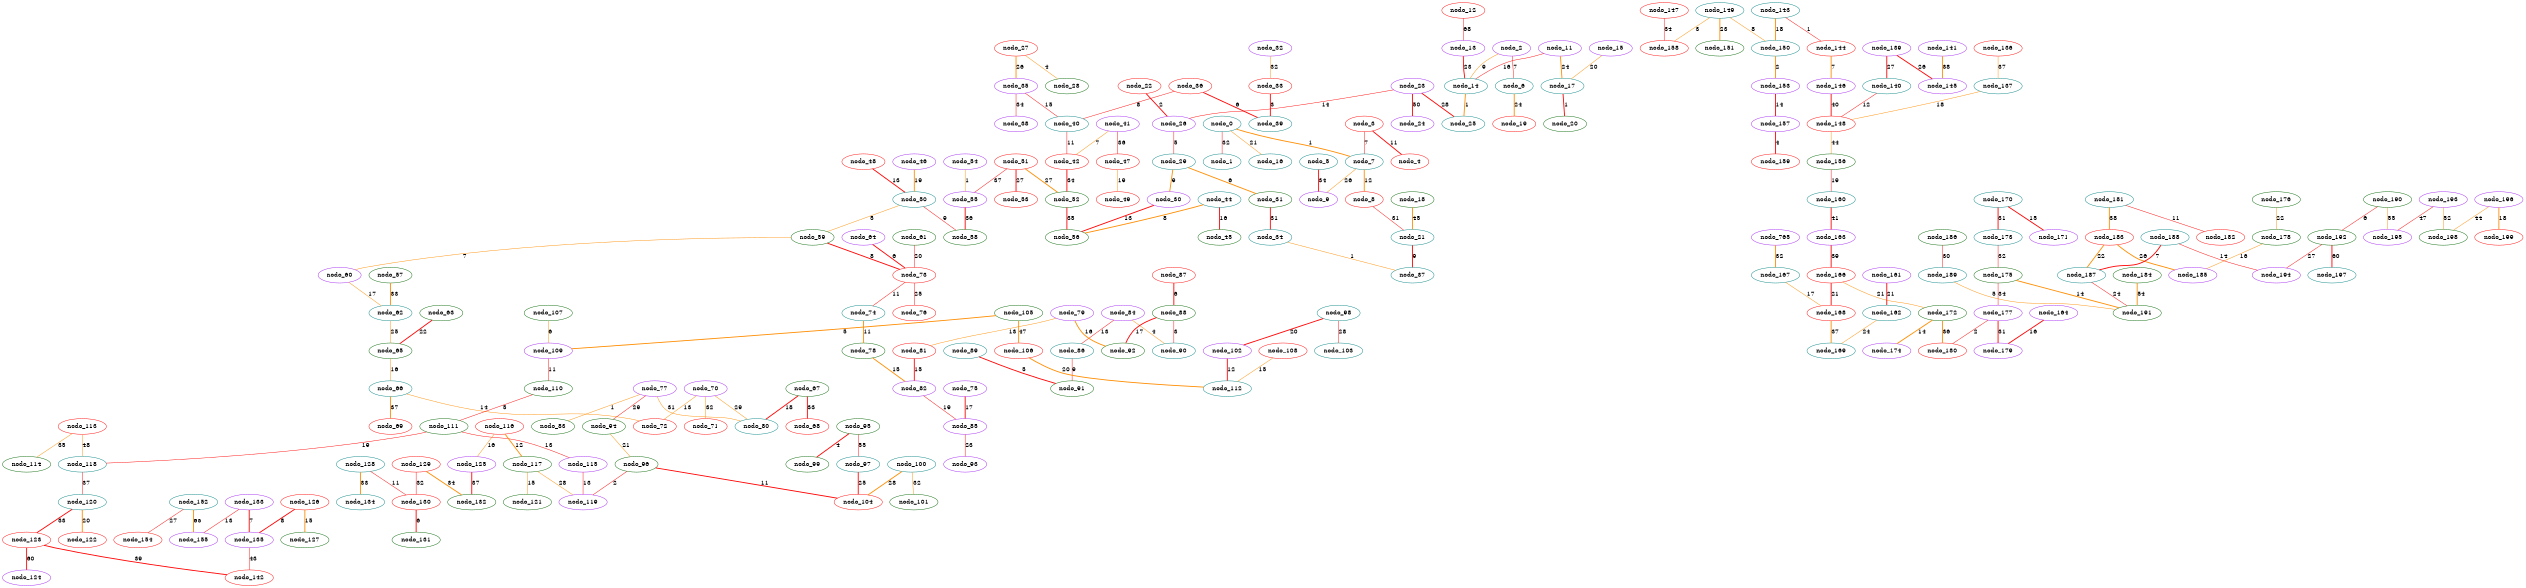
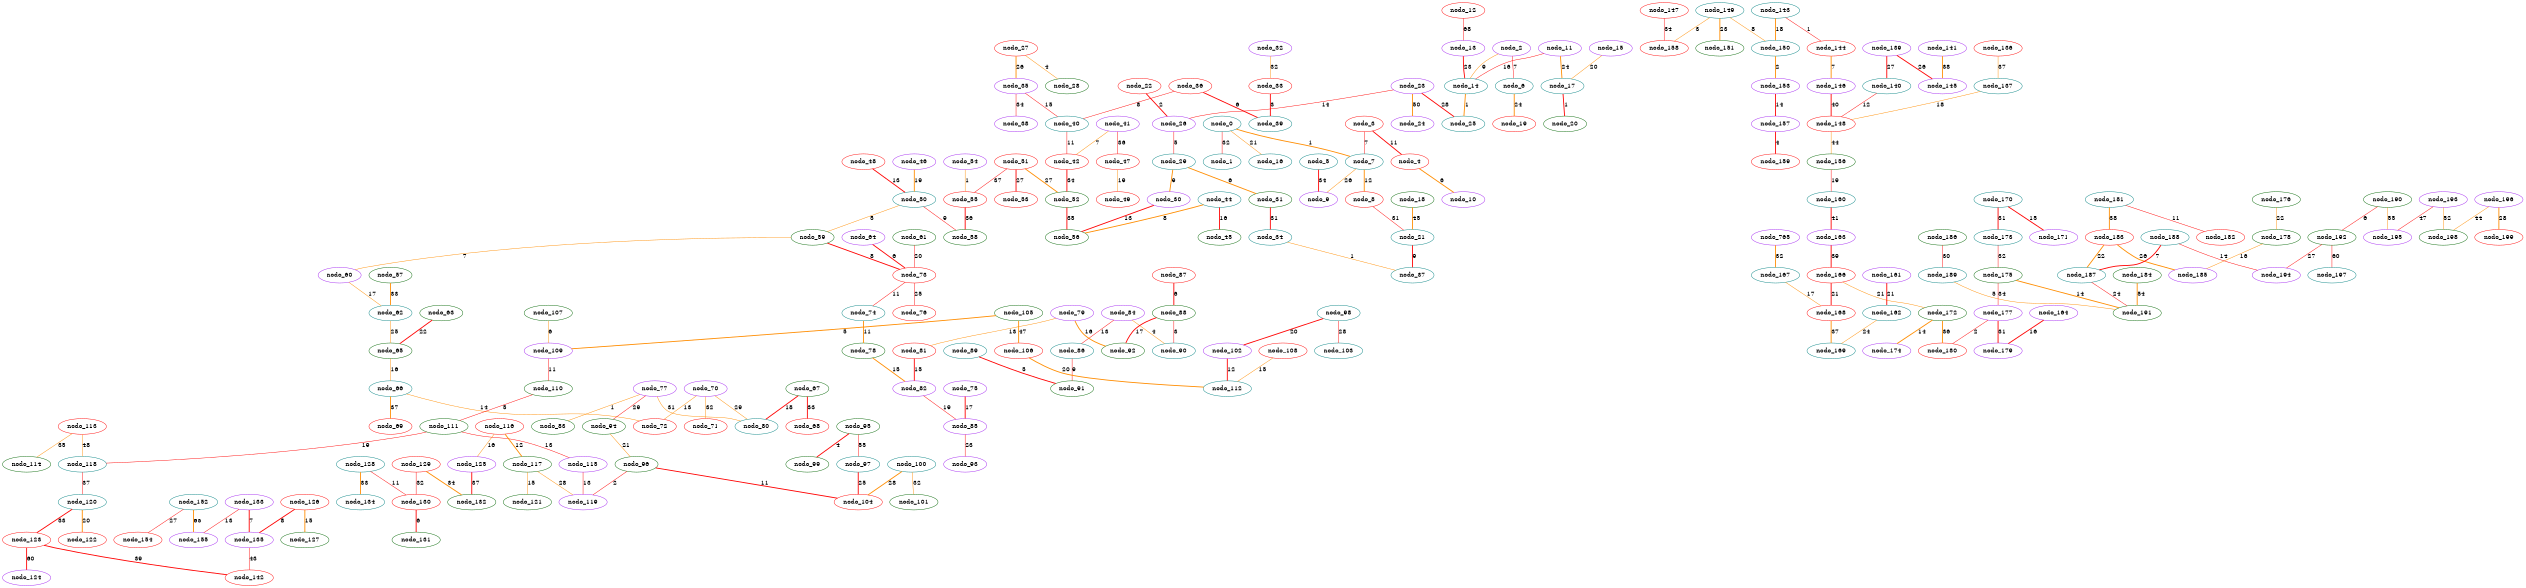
  graph {
    node [color=purple]
    edge [color=red style=solid weight=13]
    nodo_152 [color=teal]
    nodo_155
    nodo_154 [color=red]
    nodo_86 [color=teal]
    nodo_84
    nodo_90 [color=teal]
    nodo_91 [color=darkgreen]
    nodo_120 [color=teal]
    nodo_123 [color=red]
    nodo_122 [color=red]
    nodo_142 [color=red]
    nodo_124
    nodo_192 [color=darkgreen]
    nodo_194
    nodo_197 [color=teal]
    nodo_95 [color=darkgreen]
    nodo_97 [color=teal]
    nodo_99 [color=darkgreen]
    nodo_104 [color=red]
    nodo_160 [color=teal]
    nodo_163
    nodo_166 [color=red]
    nodo_168 [color=red]
    nodo_172 [color=darkgreen]
    nodo_184 [color=darkgreen]
    nodo_191 [color=darkgreen]
    nodo_51 [color=red]
-   nodo_55
+   nodo_55 [color=red]
    nodo_52 [color=darkgreen]
    nodo_53 [color=red]
    nodo_58 [color=darkgreen]
    nodo_56 [color=darkgreen]
    nodo_62 [color=teal]
    nodo_65 [color=darkgreen]
    nodo_66 [color=teal]
    nodo_72 [color=red]
    nodo_69 [color=red]
    nodo_17 [color=teal]
    nodo_20 [color=darkgreen]
    nodo_73 [color=red]
    nodo_76 [color=red]
    nodo_74 [color=teal]
    nodo_78 [color=darkgreen]
    nodo_82
    nodo_27 [color=red]
    nodo_35
    nodo_28 [color=darkgreen]
    nodo_40 [color=teal]
    nodo_38
    nodo_42 [color=red]
    nodo_169 [color=teal]
    nodo_98 [color=teal]
    nodo_103 [color=teal]
    nodo_102
    nodo_112 [color=teal]
    nodo_175 [color=darkgreen]
    nodo_177
    nodo_180 [color=red]
    nodo_179
    nodo_111 [color=darkgreen]
    nodo_118 [color=teal]
    nodo_115
    nodo_119
    nodo_144 [color=red]
    nodo_146
    nodo_148 [color=red]
    nodo_156 [color=darkgreen]
    nodo_0 [color=teal]
    nodo_16 [color=teal]
    nodo_7 [color=teal]
    nodo_1 [color=teal]
    nodo_8 [color=red]
    nodo_9
    nodo_63 [color=darkgreen]
    nodo_85
    nodo_135
    nodo_93
    nodo_48 [color=red]
    nodo_50 [color=teal]
    nodo_59 [color=darkgreen]
    nodo_60
    nodo_167 [color=teal]
    nodo_75
    nodo_128 [color=teal]
    nodo_130 [color=red]
    nodo_134 [color=teal]
    nodo_131 [color=darkgreen]
    nodo_15
    nodo_64
    nodo_29 [color=teal]
    nodo_26
    nodo_31 [color=darkgreen]
    nodo_30
    nodo_34 [color=teal]
    nodo_80 [color=teal]
    nodo_70
    nodo_71 [color=red]
    nodo_162 [color=teal]
    nodo_37 [color=teal]
    nodo_117 [color=darkgreen]
    nodo_121 [color=darkgreen]
    nodo_110 [color=darkgreen]
    nodo_81 [color=red]
    nodo_178 [color=darkgreen]
    nodo_185
    nodo_105 [color=darkgreen]
    nodo_106 [color=red]
    nodo_109
    nodo_14 [color=teal]
    nodo_2
    nodo_6 [color=teal]
    nodo_25 [color=teal]
    nodo_19 [color=red]
    nodo_149 [color=teal]
    nodo_158 [color=red]
    nodo_151 [color=darkgreen]
    nodo_150 [color=teal]
    nodo_153
    nodo_157
    nodo_41
    nodo_47 [color=red]
    nodo_49 [color=red]
    nodo_190 [color=darkgreen]
    nodo_195
    nodo_133
    nodo_183 [color=red]
    nodo_187 [color=teal]
    nodo_161
    nodo_18 [color=darkgreen]
    nodo_21 [color=teal]
    nodo_96 [color=darkgreen]
    nodo_159 [color=red]
    nodo_126 [color=red]
    nodo_127 [color=darkgreen]
    nodo_132 [color=darkgreen]
    nodo_125
    nodo_61 [color=darkgreen]
    nodo_176 [color=darkgreen]
    nodo_94 [color=darkgreen]
    nodo_174
    nodo_67 [color=darkgreen]
    nodo_68 [color=red]
    nodo_4 [color=red]
+   nodo_10
    nodo_199 [color=red]
    nodo_196
    nodo_198 [color=darkgreen]
    nodo_107 [color=darkgreen]
    nodo_89 [color=teal]
    nodo_44 [color=teal]
    nodo_45 [color=darkgreen]
    nodo_140 [color=teal]
    nodo_33 [color=red]
    nodo_39 [color=teal]
    nodo_188 [color=teal]
    nodo_147 [color=red]
    nodo_79
    nodo_92 [color=darkgreen]
    nodo_116 [color=red]
    nodo_181 [color=teal]
    nodo_182 [color=red]
    nodo_11
    nodo_100 [color=teal]
    nodo_101 [color=darkgreen]
    nodo_22 [color=red]
    nodo_57 [color=darkgreen]
    nodo_164
    nodo_141
    nodo_145
    nodo_32
    nodo_5 [color=teal]
    nodo_139
    nodo_173 [color=teal]
    nodo_189 [color=teal]
    nodo_3 [color=red]
    nodo_36 [color=red]
    nodo_113 [color=red]
    nodo_114 [color=darkgreen]
    nodo_54
    nodo_170 [color=teal]
    nodo_171
    nodo_186 [color=darkgreen]
    nodo_87 [color=red]
    nodo_88 [color=darkgreen]
    nodo_129 [color=red]
    nodo_193
    nodo_46
    nodo_77
    nodo_83 [color=darkgreen]
    nodo_13
    nodo_137 [color=teal]
    nodo_12 [color=red]
    nodo_136 [color=red]
    nodo_23
    nodo_24
    nodo_143 [color=teal]
    n197 [label=nodo_765]
    nodo_108 [color=red]
    nodo_152 -- nodo_155 [color=darkorange label=65 style=bold weight=65]
    nodo_152 -- nodo_154 [label=27 weight=27]
    nodo_86 -- nodo_91 [label=9 weight=9]
    nodo_84 -- nodo_86 [label=13]
    nodo_84 -- nodo_90 [color=darkorange label=4 weight=4]
    nodo_120 -- nodo_123 [label=33 style=bold weight=33]
    nodo_120 -- nodo_122 [color=darkorange label=20 style=bold weight=20]
    nodo_123 -- nodo_142 [label=39 style=bold weight=39]
    nodo_123 -- nodo_124 [label=60 style=bold weight=60]
    nodo_192 -- nodo_194 [label=27 weight=27]
-   nodo_192 -- nodo_197 [label=60 style=bold weight=60]
+   nodo_192 -- nodo_197 [label=60 weight=60]
    nodo_95 -- nodo_97 [label=55 weight=55]
    nodo_95 -- nodo_99 [label=4 style=bold weight=4]
    nodo_97 -- nodo_104 [label=25 style=bold weight=25]
    nodo_160 -- nodo_163 [label=41 style=bold weight=41]
    nodo_163 -- nodo_166 [label=39 style=bold weight=39]
    nodo_166 -- nodo_168 [label=21 style=bold weight=21]
    nodo_166 -- nodo_172 [color=darkorange label=21 weight=21]
    nodo_168 -- nodo_169 [color=darkorange label=37 style=bold weight=37]
    nodo_172 -- nodo_180 [color=darkorange label=36 style=bold weight=36]
    nodo_172 -- nodo_174 [color=darkorange label=14 style=bold weight=14]
    nodo_184 -- nodo_191 [color=darkorange label=54 style=bold weight=54]
    nodo_51 -- nodo_55 [label=37 weight=37]
    nodo_51 -- nodo_52 [color=darkorange label=27 style=bold weight=27]
    nodo_51 -- nodo_53 [label=27 style=bold weight=27]
    nodo_55 -- nodo_58 [label=36 style=bold weight=36]
    nodo_52 -- nodo_56 [label=35 style=bold weight=35]
    nodo_62 -- nodo_65 [color=darkorange label=25 weight=25]
    nodo_65 -- nodo_66 [color=darkorange label=16 weight=16]
    nodo_66 -- nodo_72 [color=darkorange label=14 weight=14]
    nodo_66 -- nodo_69 [color=darkorange label=37 style=bold weight=37]
    nodo_17 -- nodo_20 [label=1 style=bold weight=1]
    nodo_73 -- nodo_76 [label=25 weight=25]
    nodo_73 -- nodo_74 [label=11 weight=11]
    nodo_74 -- nodo_78 [color=darkorange label=11 style=bold weight=11]
    nodo_78 -- nodo_82 [color=darkorange label=15 style=bold weight=15]
    nodo_82 -- nodo_85 [label=19 weight=19]
    nodo_27 -- nodo_35 [color=darkorange label=26 style=bold weight=26]
    nodo_27 -- nodo_28 [color=darkorange label=4 weight=4]
    nodo_35 -- nodo_40 [label=15 weight=15]
    nodo_35 -- nodo_38 [label=34 weight=34]
    nodo_40 -- nodo_42 [label=11 weight=11]
    nodo_42 -- nodo_52 [label=34 style=bold weight=34]
    nodo_98 -- nodo_103 [label=28 weight=28]
    nodo_98 -- nodo_102 [label=20 style=bold weight=20]
    nodo_102 -- nodo_112 [label=12 style=bold weight=12]
    nodo_175 -- nodo_191 [color=darkorange label=14 style=bold weight=14]
    nodo_175 -- nodo_177 [label=34 weight=34]
    nodo_177 -- nodo_180 [label=2 weight=2]
    nodo_177 -- nodo_179 [label=31 style=bold weight=31]
    nodo_111 -- nodo_118 [label=19 weight=19]
    nodo_111 -- nodo_115 [label=13]
    nodo_118 -- nodo_120 [label=37 weight=37]
    nodo_115 -- nodo_119 [label=13]
    nodo_144 -- nodo_146 [color=darkorange label=7 style=bold weight=7]
    nodo_146 -- nodo_148 [label=40 style=bold weight=40]
    nodo_148 -- nodo_156 [color=darkorange label=44 weight=44]
    nodo_156 -- nodo_160 [label=19 weight=19]
    nodo_0 -- nodo_16 [color=darkorange label=21 weight=21]
    nodo_0 -- nodo_7 [color=darkorange label=1 style=bold weight=1]
    nodo_0 -- nodo_1 [label=32 weight=32]
    nodo_7 -- nodo_8 [color=darkorange label=12 style=bold weight=12]
    nodo_7 -- nodo_9 [color=darkorange label=26 weight=26]
    nodo_8 -- nodo_21 [label=31 weight=31]
    nodo_63 -- nodo_65 [label=22 style=bold weight=22]
    nodo_85 -- nodo_93 [label=23 weight=23]
    nodo_135 -- nodo_142 [label=43 weight=43]
    nodo_48 -- nodo_50 [label=13 style=bold]
    nodo_50 -- nodo_58 [label=9 weight=9]
    nodo_50 -- nodo_59 [color=darkorange label=5 weight=5]
    nodo_59 -- nodo_73 [label=8 style=bold weight=8]
    nodo_59 -- nodo_60 [color=darkorange label=7 weight=7]
    nodo_60 -- nodo_62 [color=darkorange label=17 weight=17]
    nodo_167 -- nodo_168 [color=darkorange label=17 weight=17]
    nodo_75 -- nodo_85 [label=17 style=bold weight=17]
    nodo_128 -- nodo_130 [label=11 weight=11]
    nodo_128 -- nodo_134 [color=darkorange label=33 style=bold weight=33]
    nodo_130 -- nodo_131 [label=6 style=bold weight=6]
    nodo_15 -- nodo_17 [color=darkorange label=20 weight=20]
    nodo_64 -- nodo_73 [label=6 style=bold weight=6]
    nodo_29 -- nodo_31 [color=darkorange label=6 style=bold weight=6]
    nodo_29 -- nodo_30 [color=darkorange label=9 style=bold weight=9]
    nodo_26 -- nodo_29 [label=5 weight=5]
    nodo_31 -- nodo_34 [label=31 style=bold weight=31]
    nodo_30 -- nodo_56 [label=13 style=bold]
    nodo_34 -- nodo_37 [color=darkorange label=1 weight=1]
    nodo_70 -- nodo_72 [color=darkorange label=13]
    nodo_70 -- nodo_80 [color=darkorange label=29 weight=29]
    nodo_70 -- nodo_71 [color=darkorange label=32 weight=32]
    nodo_162 -- nodo_169 [color=darkorange label=24 weight=24]
    nodo_117 -- nodo_119 [color=darkorange label=28 weight=28]
    nodo_117 -- nodo_121 [color=darkorange label=15 weight=15]
    nodo_110 -- nodo_111 [label=5 weight=5]
    nodo_81 -- nodo_82 [label=15 style=bold weight=15]
    nodo_178 -- nodo_185 [color=darkorange label=16 weight=16]
    nodo_105 -- nodo_106 [color=darkorange label=47 style=bold weight=47]
    nodo_105 -- nodo_109 [color=darkorange label=5 style=bold weight=5]
    nodo_106 -- nodo_112 [color=darkorange label=20 style=bold weight=20]
    nodo_109 -- nodo_110 [label=11 weight=11]
    nodo_14 -- nodo_25 [color=darkorange label=1 style=bold weight=1]
    nodo_2 -- nodo_14 [color=darkorange label=9 weight=9]
    nodo_2 -- nodo_6 [label=7 weight=7]
    nodo_6 -- nodo_19 [color=darkorange label=24 style=bold weight=24]
    nodo_149 -- nodo_158 [color=darkorange label=3 weight=3]
    nodo_149 -- nodo_151 [color=darkorange label=23 style=bold weight=23]
    nodo_149 -- nodo_150 [color=darkorange label=8 weight=8]
    nodo_150 -- nodo_153 [color=darkorange label=2 style=bold weight=2]
    nodo_153 -- nodo_157 [label=14 style=bold weight=14]
    nodo_157 -- nodo_159 [label=4 style=bold weight=4]
    nodo_41 -- nodo_42 [color=darkorange label=7 weight=7]
    nodo_41 -- nodo_47 [label=36 weight=36]
    nodo_47 -- nodo_49 [color=darkorange label=19 weight=19]
    nodo_190 -- nodo_192 [label=6 weight=6]
    nodo_190 -- nodo_195 [color=darkorange label=55 weight=55]
    nodo_133 -- nodo_155 [label=13]
    nodo_133 -- nodo_135 [label=7 style=bold weight=7]
    nodo_183 -- nodo_185 [color=darkorange label=26 style=bold weight=26]
    nodo_183 -- nodo_187 [color=darkorange label=22 style=bold weight=22]
    nodo_187 -- nodo_191 [label=24 weight=24]
    nodo_161 -- nodo_162 [label=21 style=bold weight=21]
    nodo_18 -- nodo_21 [color=darkorange label=45 style=bold weight=45]
    nodo_21 -- nodo_37 [label=9 style=bold weight=9]
    nodo_96 -- nodo_104 [label=11 style=bold weight=11]
    nodo_96 -- nodo_119 [label=2 weight=2]
    nodo_126 -- nodo_135 [label=8 style=bold weight=8]
    nodo_126 -- nodo_127 [color=darkorange label=15 style=bold weight=15]
    nodo_125 -- nodo_132 [label=37 style=bold weight=37]
    nodo_61 -- nodo_73 [label=20 weight=20]
    nodo_176 -- nodo_178 [color=darkorange label=22 weight=22]
    nodo_94 -- nodo_96 [color=darkorange label=21 weight=21]
    nodo_67 -- nodo_80 [label=18 style=bold weight=18]
    nodo_67 -- nodo_68 [label=33 style=bold weight=33]
-   nodo_196 -- nodo_199 [color=darkorange label=18 style=bold weight=28]
+   nodo_4 -- nodo_10 [color=darkorange label=6 style=bold weight=6]
+   nodo_196 -- nodo_199 [color=darkorange label=28 style=bold weight=28]
    nodo_196 -- nodo_198 [color=darkorange label=44 weight=44]
    nodo_107 -- nodo_109 [color=darkorange label=6 weight=6]
    nodo_89 -- nodo_91 [label=5 style=bold weight=5]
    nodo_44 -- nodo_56 [color=darkorange label=8 style=bold weight=8]
    nodo_44 -- nodo_45 [label=16 style=bold weight=16]
    nodo_140 -- nodo_148 [label=12 weight=12]
    nodo_33 -- nodo_39 [label=3 style=bold weight=3]
    nodo_188 -- nodo_194 [label=14 weight=14]
    nodo_188 -- nodo_187 [label=7 style=bold weight=7]
    nodo_147 -- nodo_158 [label=34 weight=34]
    nodo_79 -- nodo_81 [color=darkorange label=13]
    nodo_79 -- nodo_92 [color=darkorange label=16 style=bold weight=16]
    nodo_116 -- nodo_117 [color=darkorange label=12 style=bold weight=12]
    nodo_116 -- nodo_125 [color=darkorange label=16 weight=16]
    nodo_181 -- nodo_183 [color=darkorange label=38 style=bold weight=38]
    nodo_181 -- nodo_182 [label=11 weight=11]
    nodo_11 -- nodo_17 [color=darkorange label=24 style=bold weight=24]
    nodo_11 -- nodo_14 [label=16 weight=16]
    nodo_100 -- nodo_104 [color=darkorange label=28 style=bold weight=28]
    nodo_100 -- nodo_101 [color=darkorange label=32 weight=32]
    nodo_22 -- nodo_26 [label=2 style=bold weight=2]
    nodo_57 -- nodo_62 [color=darkorange label=33 style=bold weight=33]
    nodo_164 -- nodo_179 [label=16 style=bold weight=16]
    nodo_141 -- nodo_145 [color=darkorange label=38 style=bold weight=38]
    nodo_32 -- nodo_33 [color=darkorange label=32 weight=32]
    nodo_5 -- nodo_9 [label=34 style=bold weight=34]
    nodo_139 -- nodo_140 [label=27 style=bold weight=27]
    nodo_139 -- nodo_145 [label=26 style=bold weight=26]
    nodo_173 -- nodo_175 [label=32 weight=32]
    nodo_189 -- nodo_191 [color=darkorange label=5 weight=5]
    nodo_3 -- nodo_7 [label=7 weight=7]
    nodo_3 -- nodo_4 [label=11 style=bold weight=11]
    nodo_36 -- nodo_40 [label=8 weight=8]
    nodo_36 -- nodo_39 [label=6 style=bold weight=6]
    nodo_113 -- nodo_118 [color=darkorange label=48 weight=48]
    nodo_113 -- nodo_114 [color=darkorange label=35 weight=35]
    nodo_54 -- nodo_55 [color=darkorange label=1 weight=1]
    nodo_170 -- nodo_173 [label=31 style=bold weight=31]
    nodo_170 -- nodo_171 [label=15 style=bold weight=15]
    nodo_186 -- nodo_189 [label=30 weight=30]
    nodo_87 -- nodo_88 [label=6 style=bold weight=6]
    nodo_88 -- nodo_90 [label=3 weight=4]
    nodo_88 -- nodo_92 [label=17 style=bold weight=17]
    nodo_129 -- nodo_130 [label=32 weight=32]
    nodo_129 -- nodo_132 [color=darkorange label=34 style=bold weight=34]
    nodo_193 -- nodo_195 [label=47 weight=47]
    nodo_193 -- nodo_198 [color=darkorange label=52 weight=52]
    nodo_46 -- nodo_50 [color=darkorange label=19 style=bold weight=19]
    nodo_77 -- nodo_80 [color=darkorange label=31 weight=31]
    nodo_77 -- nodo_94 [label=29 weight=29]
    nodo_77 -- nodo_83 [color=darkorange label=1 weight=1]
    nodo_13 -- nodo_14 [label=23 style=bold weight=23]
    nodo_137 -- nodo_148 [color=darkorange label=18 weight=18]
    nodo_12 -- nodo_13 [label=68 weight=68]
    nodo_136 -- nodo_137 [color=darkorange label=37 weight=37]
    nodo_23 -- nodo_26 [label=14 weight=14]
    nodo_23 -- nodo_25 [label=28 style=bold weight=28]
-   nodo_23 -- nodo_24 [label=50 style=bold weight=50]
+   nodo_23 -- nodo_24 [color=darkorange label=50 style=bold weight=50]
    nodo_143 -- nodo_144 [label=1 weight=1]
    nodo_143 -- nodo_150 [color=darkorange label=18 style=bold weight=18]
    n197 -- nodo_167 [color=darkorange label=32 style=bold weight=32]
    nodo_108 -- nodo_112 [color=darkorange label=15 weight=15]
  }
